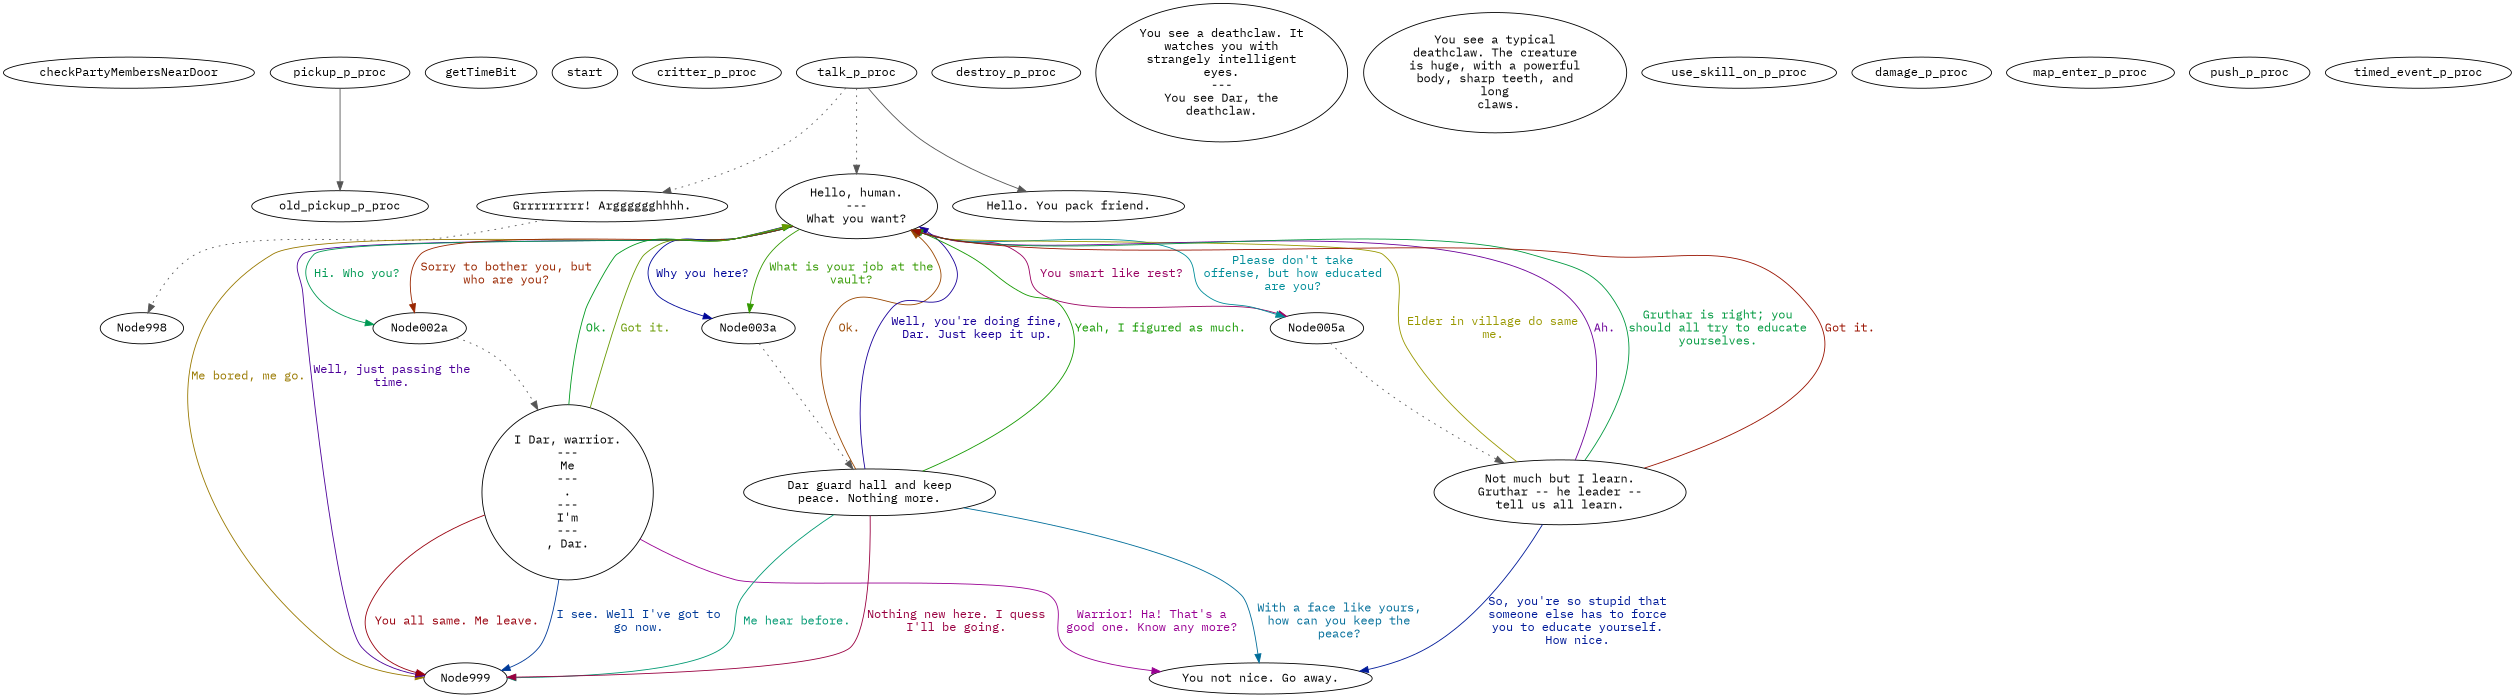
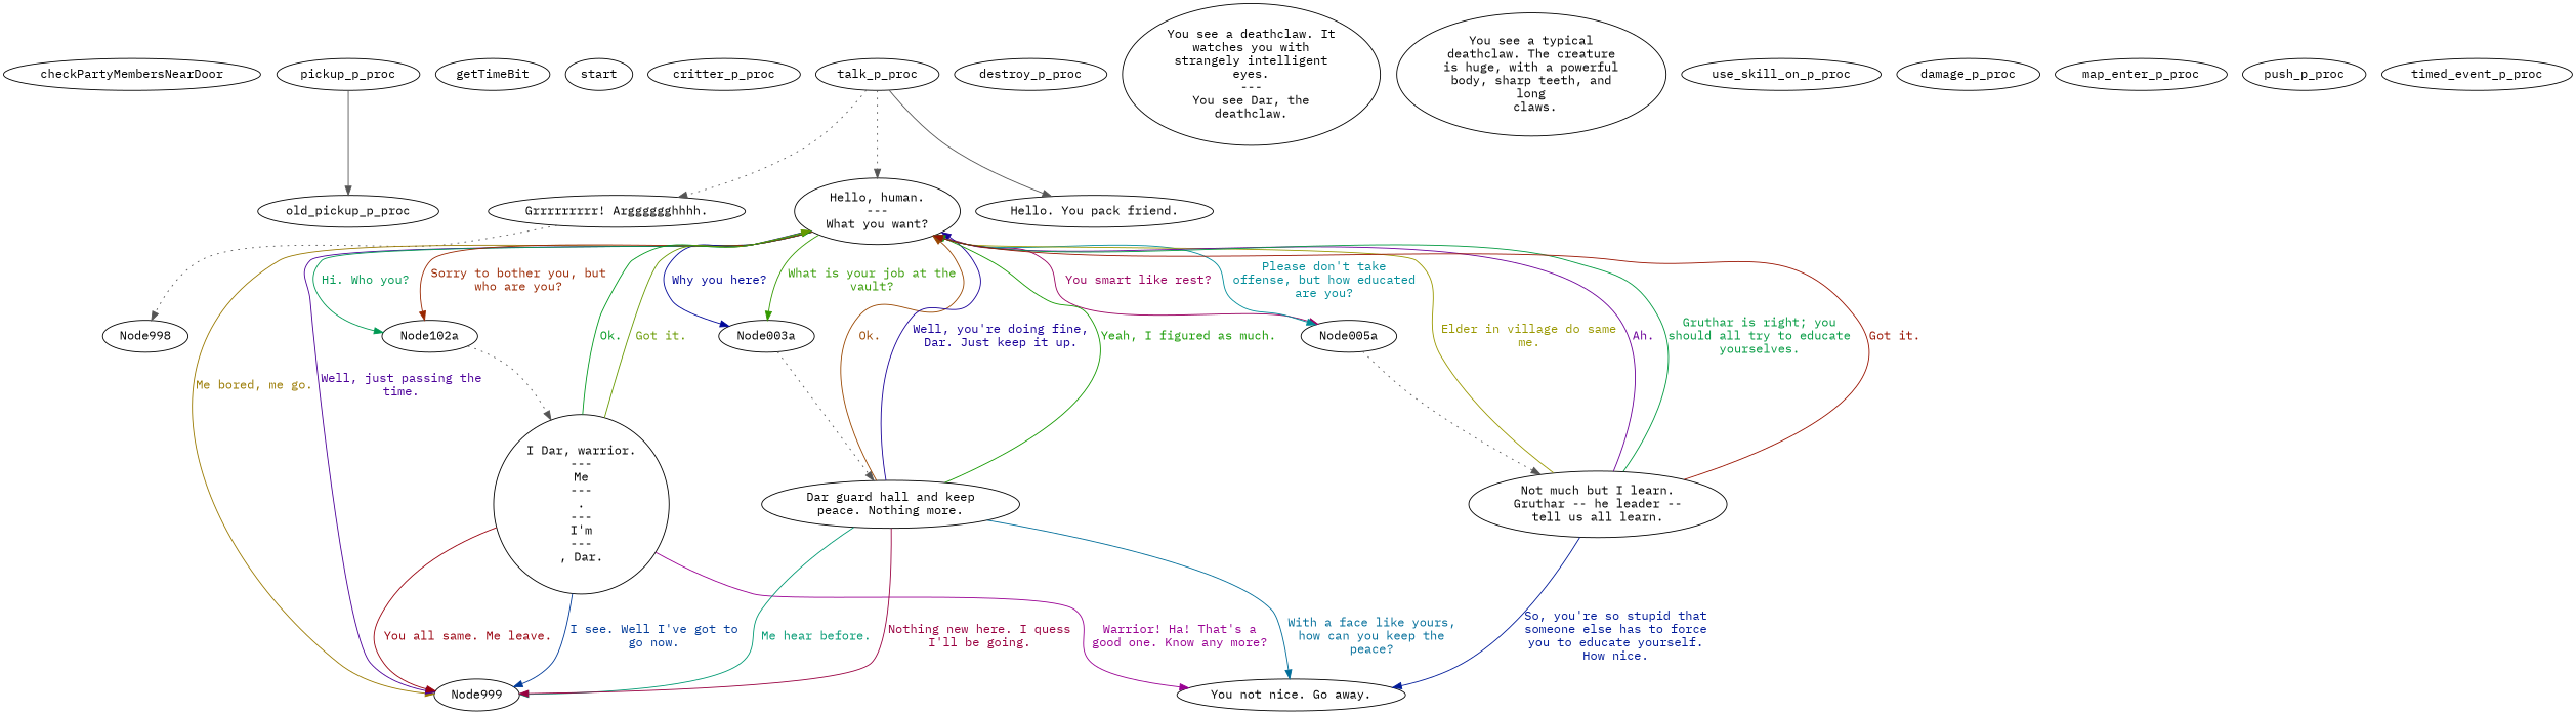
  digraph {
    fontname="IBM Plex Mono"
    node [color="#000000" fillcolor="#FFFFFF" fontname="IBM Plex Mono" style=filled]
    edge [color="#555555" fontname="IBM Plex Mono"]
    checkPartyMembersNearDoor
    pickup_p_proc
    old_pickup_p_proc
    getTimeBit
    start
    critter_p_proc
    n7 [label="Grrrrrrrrr! Argggggghhhh."]
    talk_p_proc
    n9 [label="Hello, human.\n---\nWhat you want?"]
    n10 [label="Hello. You pack friend."]
    Node998
    Node999
-   Node002a
+   Node002a [label=Node102a]
    Node003a
    Node005a
    n16 [label="I Dar, warrior.\n---\nMe\n---\n.\n---\nI'm\n---\n, Dar."]
    n17 [label="Dar guard hall and keep\npeace. Nothing more."]
    n18 [label="Not much but I learn.\nGruthar -- he leader --\ntell us all learn."]
    destroy_p_proc
    n20 [label="You see a deathclaw. It\nwatches you with\nstrangely intelligent\neyes.\n---\nYou see Dar, the\ndeathclaw."]
    n21 [label="You see a typical\ndeathclaw. The creature\nis huge, with a powerful\nbody, sharp teeth, and\nlong\n claws."]
    use_skill_on_p_proc
    damage_p_proc
    map_enter_p_proc
    push_p_proc
    timed_event_p_proc
    n27 [label="You not nice. Go away."]
    pickup_p_proc -> old_pickup_p_proc [style=solid]
    n7 -> Node998 [style=dotted]
    talk_p_proc -> n7 [style=dotted]
    talk_p_proc -> n9 [style=dotted]
    talk_p_proc -> n10 [style=solid]
    n9 -> Node999 [color="#997900" fontcolor="#997900" label="Me bored, me go."]
    n9 -> Node999 [color="#4C0099" fontcolor="#4C0099" label="Well, just passing the\ntime."]
    n9 -> Node002a [color="#009953" fontcolor="#009953" label="Hi. Who you?"]
    n9 -> Node002a [color="#992600" fontcolor="#992600" label="Sorry to bother you, but\nwho are you?"]
    n9 -> Node003a [color="#000799" fontcolor="#000799" label="Why you here?"]
    n9 -> Node003a [color="#339900" fontcolor="#339900" label="What is your job at the\nvault?"]
    n9 -> Node005a [color="#990060" fontcolor="#990060" label="You smart like rest?"]
    n9 -> Node005a [color="#008D99" fontcolor="#008D99" label="Please don't take\noffense, but how educated\nare you?"]
    Node002a -> n16 [style=dotted]
    Node003a -> n17 [style=dotted]
    Node005a -> n18 [style=dotted]
    n16 -> n9 [color="#00991F" fontcolor="#00991F" label="Ok."]
    n16 -> n9 [color="#679900" fontcolor="#679900" label="Got it."]
    n16 -> Node999 [color="#99000D" fontcolor="#99000D" label="You all same. Me leave."]
    n16 -> Node999 [color="#003A99" fontcolor="#003A99" label="I see. Well I've got to\ngo now."]
    n16 -> n27 [color="#990093" fontcolor="#990093" label="Warrior! Ha! That's a\ngood one. Know any more?"]
    n17 -> n9 [color="#994600" fontcolor="#994600" label="Ok."]
    n17 -> n9 [color="#190099" fontcolor="#190099" label="Well, you're doing fine,\nDar. Just keep it up."]
    n17 -> n9 [color="#149900" fontcolor="#149900" label="Yeah, I figured as much."]
    n17 -> Node999 [color="#009972" fontcolor="#009972" label="Me hear before."]
    n17 -> Node999 [color="#990040" fontcolor="#990040" label="Nothing new here. I quess\nI'll be going."]
    n17 -> n27 [color="#006D99" fontcolor="#006D99" label="With a face like yours,\nhow can you keep the\npeace?"]
    n18 -> n9 [color="#999800" fontcolor="#999800" label="Elder in village do same\nme."]
    n18 -> n9 [color="#6C0099" fontcolor="#6C0099" label="Ah."]
    n18 -> n9 [color="#00993F" fontcolor="#00993F" label="Gruthar is right; you\nshould all try to educate\nyourselves."]
    n18 -> n9 [color="#991200" fontcolor="#991200" label="Got it."]
    n18 -> n27 [color="#001A99" fontcolor="#001A99" label="So, you're so stupid that\nsomeone else has to force\nyou to educate yourself.\nHow nice."]
  }
